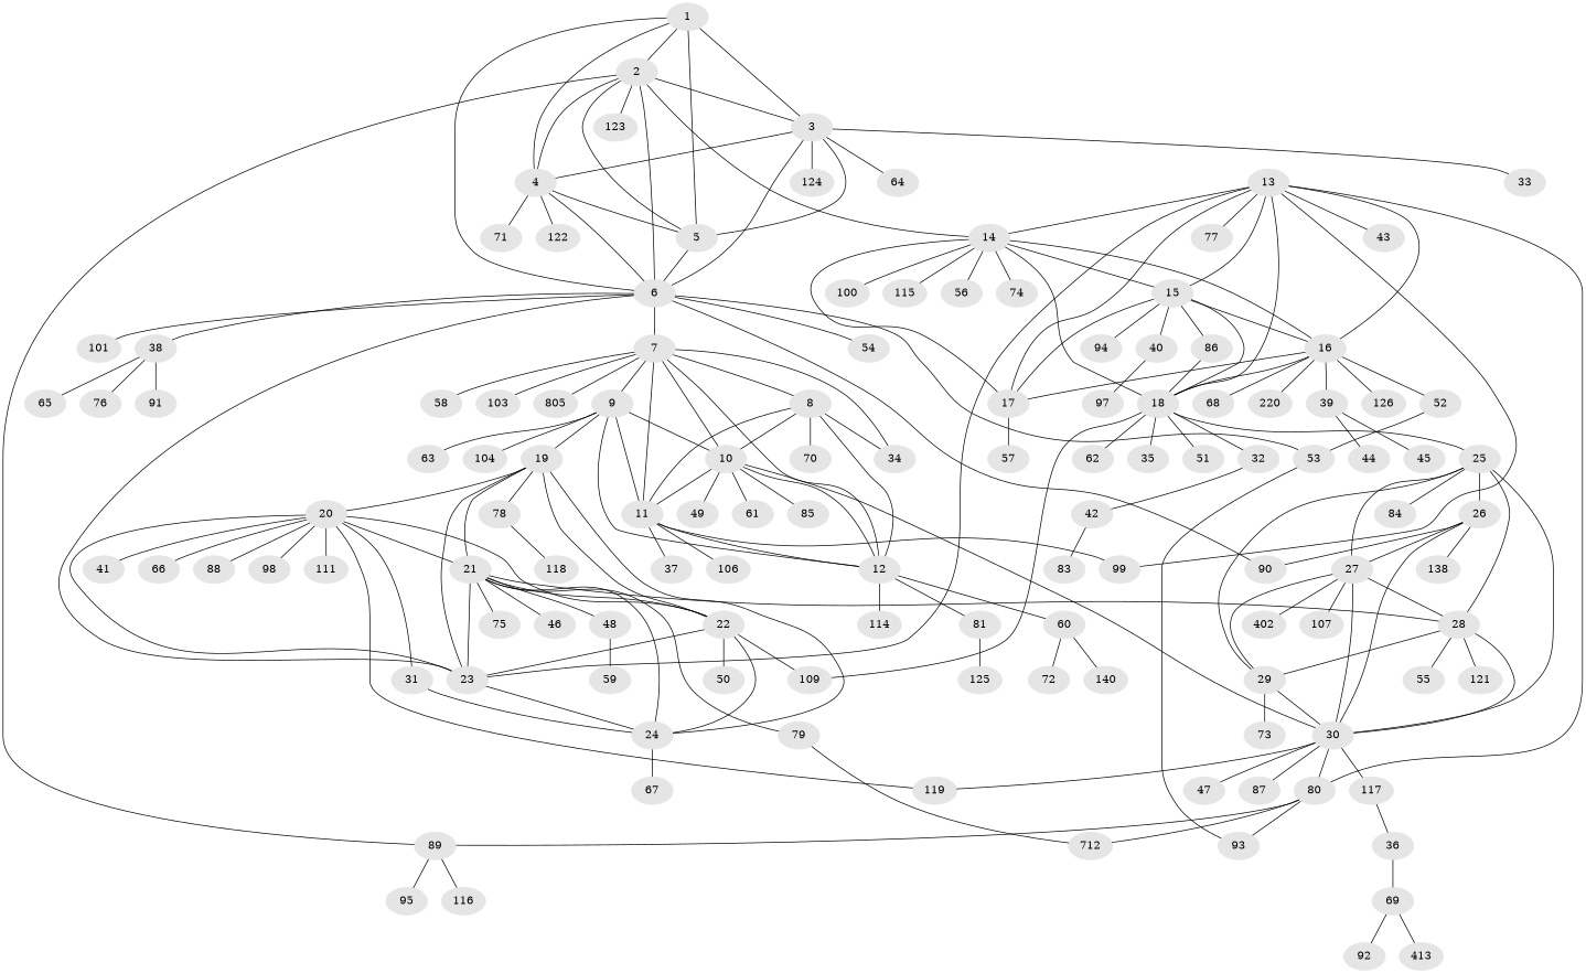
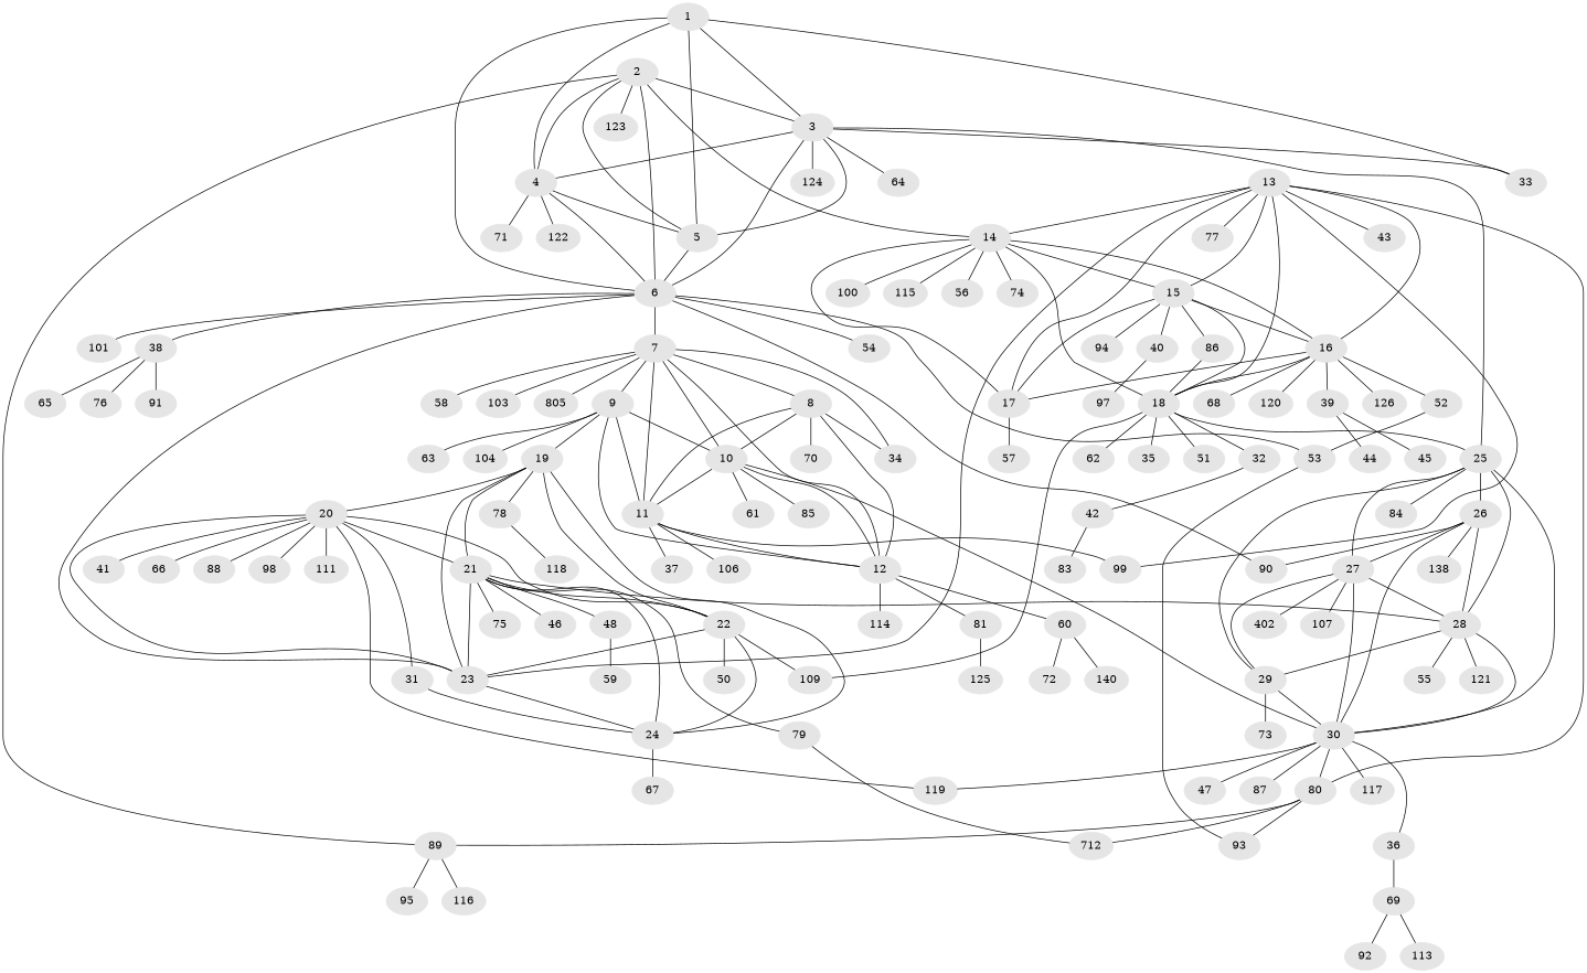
  graph {
    node [color=gray90 style=filled]
    1
    2
    3
    4
    5
    6
    14
    89
    123
    25
    33
    64
    124
    71
    122
    7
    23
    38
    53
    54
    90
    101
    15
    16
    17
    18
    56
    74
    100
    115
    95
    116
    30
    28
    26
    27
    29
    84
    8
    9
    10
    11
    12
    34
    58
    103
    n47 [label=805]
    24
    65
    76
    91
    93
    70
    19
    63
    104
-   49
    61
    85
    37
    99
    106
    60
    81
    114
    20
    21
    22
    78
    80
    119
    36
    47
    87
    117
    13
    43
    77
    72
    n80 [label=140]
    125
    40
    86
    94
    39
    52
    68
-   120 [label=220]
+   120
    126
    57
    32
    35
    51
    62
    109
    n96 [label=712]
    97
    44
    45
    42
    31
    41
    66
    88
    98
    111
    46
    48
    75
    79
    50
    67
    118
    55
    121
    59
    n117 [label=138]
    n118 [label=402]
    107
    73
    69
    83
    92
-   113 [label=413]
-   1 -- 2
+   113
+   1 -- 33
    1 -- 3
    1 -- 4
    1 -- 5
    1 -- 6
    2 -- 3
    2 -- 4
    2 -- 5
    2 -- 6
    2 -- 14
    2 -- 89
    2 -- 123
    3 -- 4
    3 -- 5
    3 -- 6
+   3 -- 25
    3 -- 33
    3 -- 64
    3 -- 124
    4 -- 5
    4 -- 6
    4 -- 71
    4 -- 122
    5 -- 6
    6 -- 7
    6 -- 23
    6 -- 38
    6 -- 53
    6 -- 54
    6 -- 90
    6 -- 101
    14 -- 15
    14 -- 16
    14 -- 17
    14 -- 18
    14 -- 56
    14 -- 74
    14 -- 100
    14 -- 115
    89 -- 95
    89 -- 116
    25 -- 30
    25 -- 28
    25 -- 26
    25 -- 27
    25 -- 29
    25 -- 84
    7 -- 8
    7 -- 9
    7 -- 10
    7 -- 11
    7 -- 12
    7 -- 34
    7 -- 58
    7 -- 103
    7 -- n47
    23 -- 24
    38 -- 65
    38 -- 76
    38 -- 91
    53 -- 93
    15 -- 16
    15 -- 17
    15 -- 18
    15 -- 40
    15 -- 86
    15 -- 94
    16 -- 17
    16 -- 18
    16 -- 39
    16 -- 52
    16 -- 68
    16 -- 120
    16 -- 126
    17 -- 57
    18 -- 25
    18 -- 32
    18 -- 35
    18 -- 51
    18 -- 62
    18 -- 109
    30 -- 80
    30 -- 119
-   117 -- 36
+   30 -- 36
    30 -- 47
    30 -- 87
    30 -- 117
    28 -- 30
    28 -- 29
    28 -- 55
    28 -- 121
    26 -- 90
    26 -- 30
+   26 -- 28
    26 -- 27
    26 -- n117
    27 -- 30
    27 -- 28
    27 -- 29
    27 -- n118
    27 -- 107
    29 -- 30
    29 -- 73
    8 -- 10
    8 -- 11
    8 -- 12
    8 -- 34
    8 -- 70
    9 -- 10
    9 -- 11
    9 -- 12
    9 -- 19
    9 -- 63
    9 -- 104
    10 -- 30
    10 -- 11
    10 -- 12
-   10 -- 49
    10 -- 61
    10 -- 85
    11 -- 12
    11 -- 37
    11 -- 99
    11 -- 106
    12 -- 60
    12 -- 81
    12 -- 114
    24 -- 67
    19 -- 23
    19 -- 24
    19 -- 20
    19 -- 21
    19 -- 22
    19 -- 78
    60 -- 72
    60 -- n80
    81 -- 125
    20 -- 23
    20 -- 21
    20 -- 22
    20 -- 119
    20 -- 31
    20 -- 41
    20 -- 66
    20 -- 88
    20 -- 98
    20 -- 111
    21 -- 23
    21 -- 28
    21 -- 24
    21 -- 22
    21 -- 46
    21 -- 48
    21 -- 75
    21 -- 79
    22 -- 23
    22 -- 24
    22 -- 109
    22 -- 50
    78 -- 118
    80 -- 89
    80 -- 93
    80 -- n96
    36 -- 69
    13 -- 14
    13 -- 23
    13 -- 15
    13 -- 16
    13 -- 17
    13 -- 18
    13 -- 99
    13 -- 80
    13 -- 43
    13 -- 77
    40 -- 97
    86 -- 18
    39 -- 44
    39 -- 45
    52 -- 53
    32 -- 42
    42 -- 83
    31 -- 24
    48 -- 59
    79 -- n96
    69 -- 92
    69 -- 113
  }
